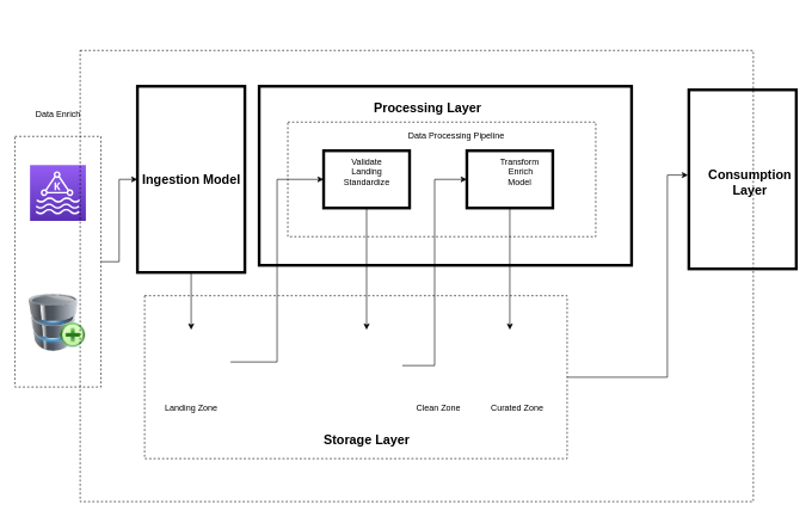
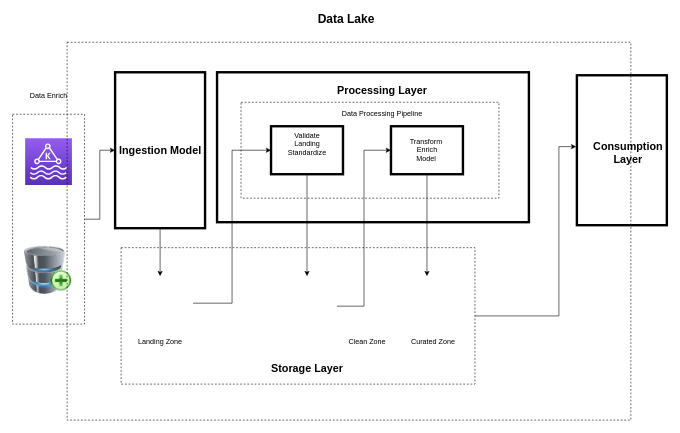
  <mxCell id="0" />
  <mxCell id="1" parent="0" />
  <mxCell id="2" value="" style="sketch=0;points=[[0,0,0],[0.25,0,0],[0.5,0,0],[0.75,0,0],[1,0,0],[0,1,0],[0.25,1,0],[0.5,1,0],[0.75,1,0],[1,1,0],[0,0.25,0],[0,0.5,0],[0,0.75,0],[1,0.25,0],[1,0.5,0],[1,0.75,0]];outlineConnect=0;fontColor=#232F3E;gradientColor=#945DF2;gradientDirection=north;fillColor=#5A30B5;strokeColor=#ffffff;dashed=0;verticalLabelPosition=bottom;verticalAlign=top;align=center;html=1;fontSize=12;fontStyle=0;aspect=fixed;shape=mxgraph.aws4.resourceIcon;resIcon=mxgraph.aws4.managed_streaming_for_kafka;" vertex="1" parent="1"><mxGeometry x="41" y="230" width="78" height="78" as="geometry" /></mxCell>
  <mxCell id="3" value="" style="image;html=1;image=img/lib/clip_art/computers/Database_Add_128x128.png" vertex="1" parent="1"><mxGeometry x="39" y="410" width="80" height="80" as="geometry" /></mxCell>
  <mxCell id="4" style="edgeStyle=orthogonalEdgeStyle;rounded=0;orthogonalLoop=1;jettySize=auto;html=1;entryX=0;entryY=0.5;entryDx=0;entryDy=0;" edge="1" parent="1" source="5" target="8"><mxGeometry relative="1" as="geometry" /></mxCell>
  <mxCell id="5" value="" style="rounded=0;whiteSpace=wrap;html=1;fillColor=none;dashed=1;" vertex="1" parent="1"><mxGeometry x="20" y="190" width="120" height="350" as="geometry" /></mxCell>
  <mxCell id="6" value="Data Enrich&lt;br&gt;" style="text;html=1;resizable=0;autosize=1;align=center;verticalAlign=middle;points=[];fillColor=none;strokeColor=none;rounded=0;dashed=1;" vertex="1" parent="1"><mxGeometry x="35" y="150" width="90" height="20" as="geometry" /></mxCell>
  <mxCell id="7" style="edgeStyle=orthogonalEdgeStyle;rounded=0;orthogonalLoop=1;jettySize=auto;html=1;exitX=0.5;exitY=1;exitDx=0;exitDy=0;entryX=0.542;entryY=0.125;entryDx=0;entryDy=0;entryPerimeter=0;fontSize=18;" edge="1" parent="1" source="8" target="11"><mxGeometry relative="1" as="geometry" /></mxCell>
  <mxCell id="8" value="" style="rounded=0;whiteSpace=wrap;html=1;fillColor=none;strokeWidth=4;" vertex="1" parent="1"><mxGeometry x="191" y="120" width="150" height="260" as="geometry" /></mxCell>
  <mxCell id="9" value="&lt;b&gt;&lt;font style=&quot;font-size: 18px;&quot;&gt;Ingestion Model&lt;/font&gt;&lt;/b&gt;" style="text;html=1;resizable=0;autosize=1;align=center;verticalAlign=middle;points=[];fillColor=none;strokeColor=none;rounded=0;" vertex="1" parent="1"><mxGeometry x="191" y="240" width="150" height="20" as="geometry" /></mxCell>
  <mxCell id="10" style="edgeStyle=orthogonalEdgeStyle;rounded=0;orthogonalLoop=1;jettySize=auto;html=1;entryX=0;entryY=0.5;entryDx=0;entryDy=0;" edge="1" parent="1" source="11" target="16"><mxGeometry relative="1" as="geometry" /></mxCell>
  <mxCell id="11" value="" style="shape=image;html=1;verticalAlign=top;verticalLabelPosition=bottom;labelBackgroundColor=#ffffff;imageAspect=0;aspect=fixed;image=https://cdn2.iconfinder.com/data/icons/seo-flat-6/128/03_Landing_Page_Optimization-128.png;strokeWidth=4;fillColor=none;" vertex="1" parent="1"><mxGeometry x="201" y="445" width="120" height="120" as="geometry" /></mxCell>
  <mxCell id="12" value="Landing Zone" style="text;html=1;resizable=0;autosize=1;align=center;verticalAlign=middle;points=[];fillColor=none;strokeColor=none;rounded=0;" vertex="1" parent="1"><mxGeometry x="221" y="560" width="90" height="20" as="geometry" /></mxCell>
  <mxCell id="13" style="edgeStyle=orthogonalEdgeStyle;rounded=0;orthogonalLoop=1;jettySize=auto;html=1;entryX=0;entryY=0.5;entryDx=0;entryDy=0;" edge="1" parent="1" source="14" target="20"><mxGeometry relative="1" as="geometry" /></mxCell>
  <mxCell id="14" value="" style="shape=image;html=1;verticalAlign=top;verticalLabelPosition=bottom;labelBackgroundColor=#ffffff;imageAspect=0;aspect=fixed;image=https://cdn2.iconfinder.com/data/icons/coronavirus-protective-measures-highlight/128/Clean-phone-disinfection-surface-128.png;strokeWidth=4;fillColor=none;" vertex="1" parent="1"><mxGeometry x="461" y="460" width="100" height="100" as="geometry" /></mxCell>
  <mxCell id="15" style="edgeStyle=orthogonalEdgeStyle;rounded=0;orthogonalLoop=1;jettySize=auto;html=1;" edge="1" parent="1" source="16" target="14"><mxGeometry relative="1" as="geometry" /></mxCell>
  <mxCell id="16" value="" style="rounded=0;whiteSpace=wrap;html=1;fillColor=none;strokeWidth=4;" vertex="1" parent="1"><mxGeometry x="451" y="210" width="120" height="80" as="geometry" /></mxCell>
  <mxCell id="17" value="Validate&lt;br&gt;Landing&lt;br&gt;Standardize" style="text;html=1;resizable=0;autosize=1;align=center;verticalAlign=middle;points=[];fillColor=none;strokeColor=none;rounded=0;" vertex="1" parent="1"><mxGeometry x="471" y="215" width="80" height="50" as="geometry" /></mxCell>
  <mxCell id="18" value="Clean Zone" style="text;html=1;resizable=0;autosize=1;align=center;verticalAlign=middle;points=[];fillColor=none;strokeColor=none;rounded=0;" vertex="1" parent="1"><mxGeometry x="571" y="560" width="80" height="20" as="geometry" /></mxCell>
  <mxCell id="19" style="edgeStyle=orthogonalEdgeStyle;rounded=0;orthogonalLoop=1;jettySize=auto;html=1;" edge="1" parent="1" source="20" target="22"><mxGeometry relative="1" as="geometry" /></mxCell>
  <mxCell id="20" value="" style="rounded=0;whiteSpace=wrap;html=1;fillColor=none;strokeWidth=4;" vertex="1" parent="1"><mxGeometry x="651" y="210" width="120" height="80" as="geometry" /></mxCell>
- <mxCell id="21" value="Transform&amp;nbsp;&lt;br&gt;Enrich&lt;br&gt;Model&lt;span style=&quot;white-space: pre;&quot;&gt; &lt;/span&gt;" style="text;html=1;resizable=0;autosize=1;align=center;verticalAlign=middle;points=[];fillColor=none;strokeColor=none;rounded=0;" vertex="1" parent="1"><mxGeometry x="691" y="215" width="70" height="50" as="geometry" /></mxCell>
+ <mxCell id="21" value="Transform&amp;nbsp;&lt;br&gt;Enrich&lt;br&gt;Model&lt;span style=&quot;white-space: pre;&quot;&gt; &lt;/span&gt;" style="text;html=1;resizable=0;autosize=1;align=center;verticalAlign=middle;points=[];fillColor=none;strokeColor=none;rounded=0;" vertex="1" parent="1"><mxGeometry x="676" y="225" width="70" height="50" as="geometry" /></mxCell>
  <mxCell id="22" value="" style="shape=image;html=1;verticalAlign=top;verticalLabelPosition=bottom;labelBackgroundColor=#ffffff;imageAspect=0;aspect=fixed;image=https://cdn2.iconfinder.com/data/icons/essential-web-2/50/verified-check-secured-legal-certified-128.png;strokeWidth=4;fillColor=none;" vertex="1" parent="1"><mxGeometry x="666" y="460" width="90" height="90" as="geometry" /></mxCell>
  <mxCell id="23" value="Curated Zone" style="text;html=1;resizable=0;autosize=1;align=center;verticalAlign=middle;points=[];fillColor=none;strokeColor=none;rounded=0;" vertex="1" parent="1"><mxGeometry x="676" y="560" width="90" height="20" as="geometry" /></mxCell>
  <mxCell id="24" value="" style="rounded=0;whiteSpace=wrap;html=1;strokeWidth=4;fillColor=none;" vertex="1" parent="1"><mxGeometry x="961" y="125" width="150" height="250" as="geometry" /></mxCell>
  <mxCell id="25" value="&lt;font style=&quot;font-size: 18px;&quot;&gt;&lt;b&gt;Consumption &lt;br&gt;Layer&lt;/b&gt;&lt;/font&gt;" style="text;html=1;resizable=0;autosize=1;align=center;verticalAlign=middle;points=[];fillColor=none;strokeColor=none;rounded=0;" vertex="1" parent="1"><mxGeometry x="981" y="235" width="130" height="40" as="geometry" /></mxCell>
  <mxCell id="26" style="edgeStyle=orthogonalEdgeStyle;rounded=0;orthogonalLoop=1;jettySize=auto;html=1;entryX=-0.008;entryY=0.476;entryDx=0;entryDy=0;entryPerimeter=0;" edge="1" parent="1" source="27" target="24"><mxGeometry relative="1" as="geometry"><Array as="points"><mxPoint x="931" y="526" /><mxPoint x="931" y="244" /></Array></mxGeometry></mxCell>
  <mxCell id="27" value="" style="rounded=0;whiteSpace=wrap;html=1;fillColor=none;dashed=1;" vertex="1" parent="1"><mxGeometry x="201" y="412.5" width="590" height="227.5" as="geometry" /></mxCell>
  <mxCell id="28" value="" style="rounded=0;whiteSpace=wrap;html=1;fillColor=none;dashed=1;" vertex="1" parent="1"><mxGeometry x="111" y="70" width="940" height="630" as="geometry" /></mxCell>
- <mxCell id="30" value="&lt;b&gt;&lt;font style=&quot;font-size: 18px;&quot;&gt;Processing Layer&lt;/font&gt;&lt;/b&gt;" style="text;html=1;resizable=0;autosize=1;align=center;verticalAlign=middle;points=[];fillColor=none;strokeColor=none;rounded=0;dashed=1;" vertex="1" parent="1"><mxGeometry x="511" y="140" width="170" height="20" as="geometry" /></mxCell>
+ <mxCell id="29" value="&lt;b&gt;&lt;font style=&quot;font-size: 20px;&quot;&gt;Data Lake&lt;/font&gt;&lt;/b&gt;" style="text;html=1;resizable=0;autosize=1;align=center;verticalAlign=middle;points=[];fillColor=none;strokeColor=none;rounded=0;dashed=1;" vertex="1" parent="1"><mxGeometry x="521" y="20" width="110" height="20" as="geometry" /></mxCell>
+ <mxCell id="30" value="&lt;b&gt;&lt;font style=&quot;font-size: 18px;&quot;&gt;Processing Layer&lt;/font&gt;&lt;/b&gt;" style="text;html=1;resizable=0;autosize=1;align=center;verticalAlign=middle;points=[];fillColor=none;strokeColor=none;rounded=0;dashed=1;" vertex="1" parent="1"><mxGeometry x="551" y="140" width="170" height="20" as="geometry" /></mxCell>
  <mxCell id="31" value="Data Processing Pipeline" style="text;html=1;resizable=0;autosize=1;align=center;verticalAlign=middle;points=[];fillColor=none;strokeColor=none;rounded=0;dashed=1;" vertex="1" parent="1"><mxGeometry x="561" y="180" width="150" height="20" as="geometry" /></mxCell>
  <mxCell id="32" value="" style="rounded=0;whiteSpace=wrap;html=1;fillColor=none;dashed=1;" vertex="1" parent="1"><mxGeometry x="401" y="170" width="430" height="160" as="geometry" /></mxCell>
  <mxCell id="33" value="" style="rounded=0;whiteSpace=wrap;html=1;fillColor=none;strokeWidth=4;" vertex="1" parent="1"><mxGeometry x="361" y="120" width="520" height="250" as="geometry" /></mxCell>
  <mxCell id="34" value="&lt;b&gt;&lt;font style=&quot;font-size: 18px;&quot;&gt;Storage Layer&lt;/font&gt;&lt;/b&gt;" style="text;html=1;resizable=0;autosize=1;align=center;verticalAlign=middle;points=[];fillColor=none;strokeColor=none;rounded=0;" vertex="1" parent="1"><mxGeometry x="441" y="605" width="140" height="20" as="geometry" /></mxCell>
